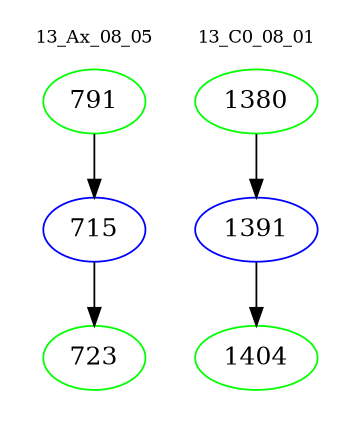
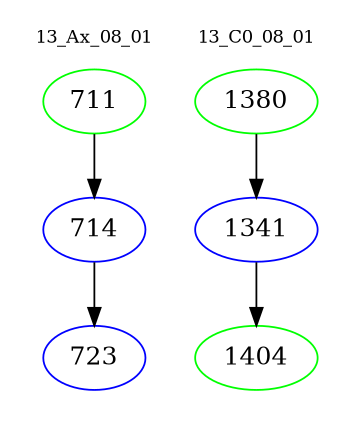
  digraph {
    node [color=green]
    edge [color=black]
-   n1 [label=791]
-   n2 [color=blue label=715]
-   n3 [label=723]
+   n1 [label=711]
+   n2 [color=blue label=714]
+   n3 [color=blue label=723]
    n4 [label=1380]
-   n5 [color=blue label=1391]
+   n5 [color=blue label=1341]
    n6 [label=1404]
    subgraph cluster_1 {
      color=white
      fontsize=10
-     label="13_Ax_08_05"
+     label="13_Ax_08_01"
      n1
      n2
      n3
    }
    subgraph cluster_2 {
      color=white
      fontsize=10
      label="13_C0_08_01"
      n4
      n5
      n6
    }
    n1 -> n2
    n2 -> n3
    n4 -> n5
    n5 -> n6
  }
